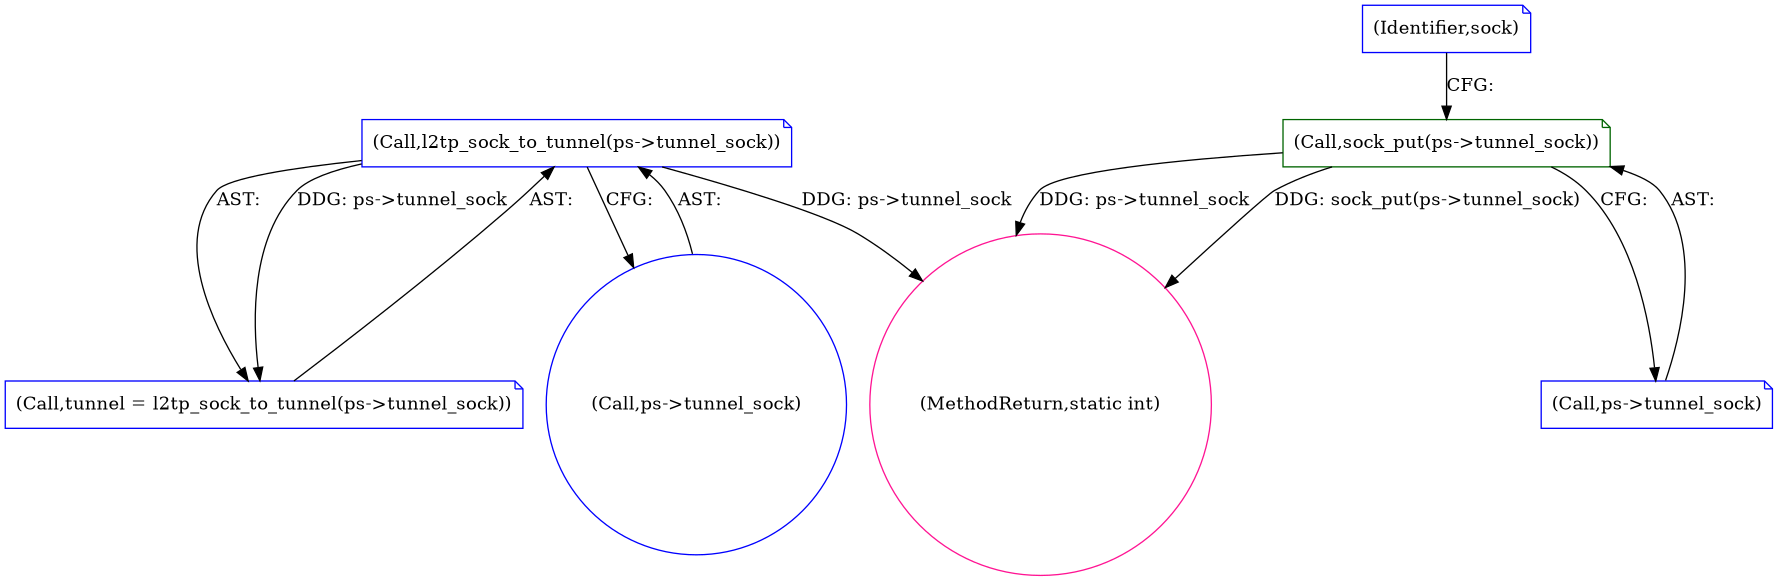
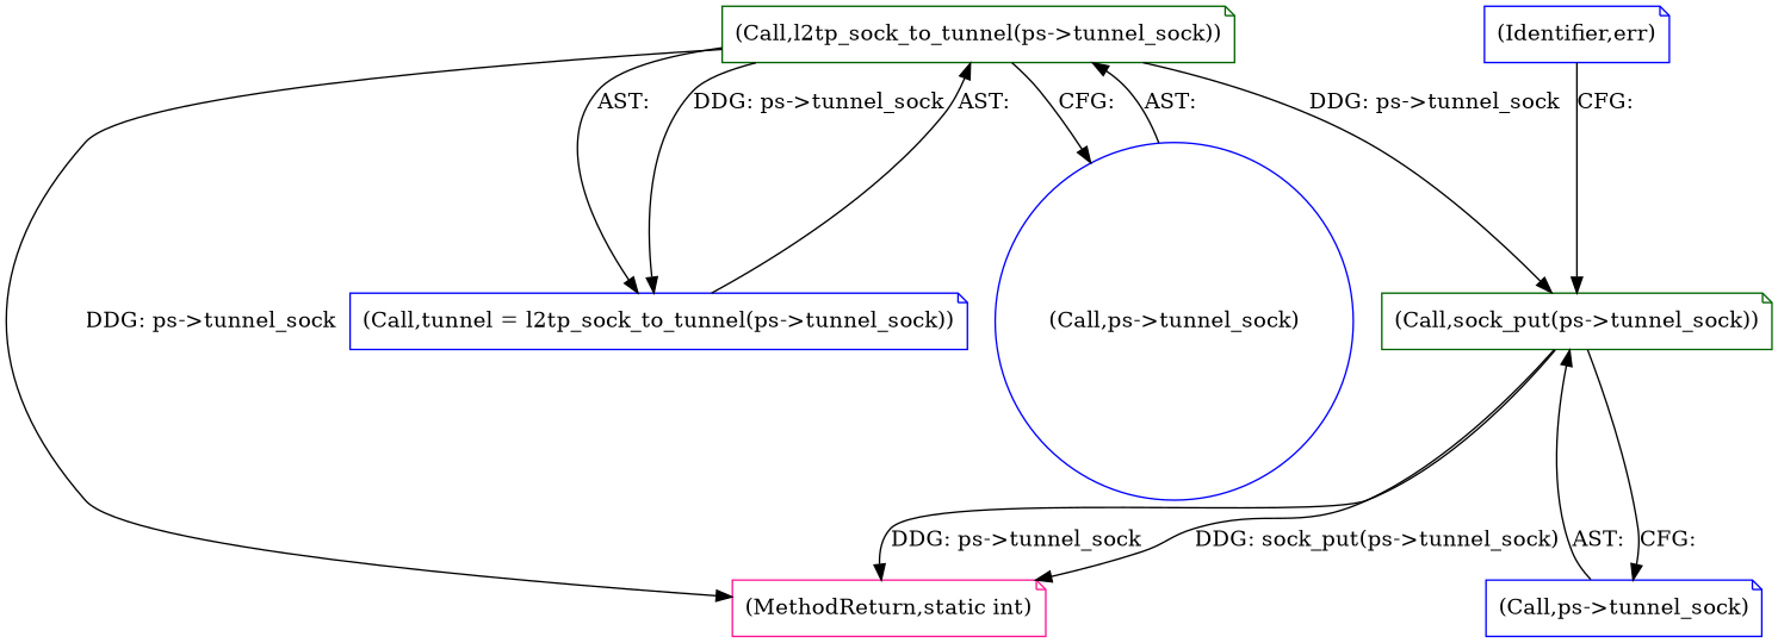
  digraph {
    node [color=blue shape=note]
    n1 [color=darkgreen label="(Call,sock_put(ps->tunnel_sock))"]
    n2 [label="(Call,ps->tunnel_sock)"]
-   n3 [color=deeppink label="(MethodReturn,static int)" shape=circle]
-   n4 [label="(Call,l2tp_sock_to_tunnel(ps->tunnel_sock))"]
+   n3 [color=deeppink label="(MethodReturn,static int)"]
+   n4 [color=darkgreen label="(Call,l2tp_sock_to_tunnel(ps->tunnel_sock))"]
    n5 [label="(Call,tunnel = l2tp_sock_to_tunnel(ps->tunnel_sock))"]
    n6 [label="(Call,ps->tunnel_sock)" shape=circle]
-   n7 [label="(Identifier,sock)"]
+   n7 [label="(Identifier,err)"]
    n1 -> n2 [label="CFG: "]
    n1 -> n3 [label="DDG: ps->tunnel_sock"]
    n1 -> n3 [label="DDG: sock_put(ps->tunnel_sock)"]
    n2 -> n1 [label="AST: "]
+   n4 -> n1 [label="DDG: ps->tunnel_sock"]
    n4 -> n3 [label="DDG: ps->tunnel_sock"]
    n4 -> n5 [label="AST: "]
    n4 -> n5 [label="DDG: ps->tunnel_sock"]
    n4 -> n6 [label="CFG: "]
    n5 -> n4 [label="AST: "]
    n6 -> n4 [label="AST: "]
    n7 -> n1 [label="CFG: "]
  }
